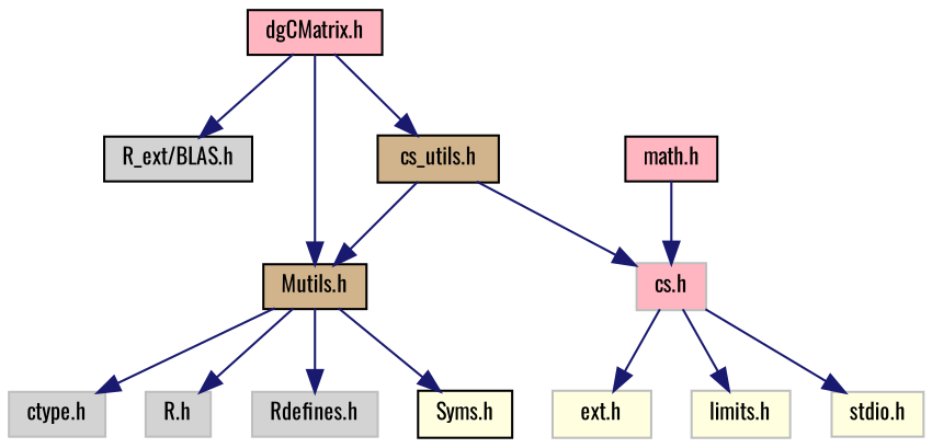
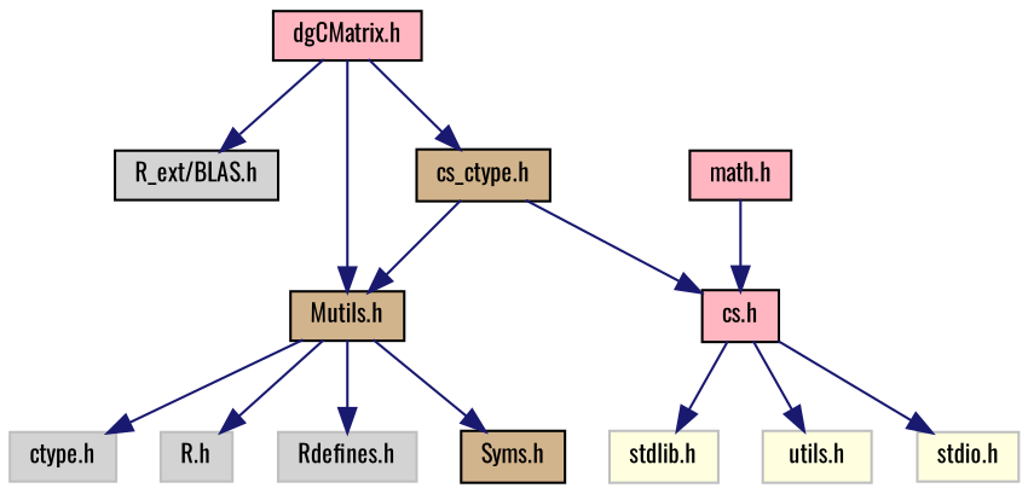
  digraph {
    fontname=Oswald
    node [color=black fillcolor=lightgrey fontname=Oswald fontsize=10 shape=record style=filled]
    edge [color=midnightblue fontname=Oswald fontsize=10 labelfontname="FreeSans.ttf" labelfontsize=10 style=solid]
    n1 [fillcolor=lightpink fontcolor=black height=0.2 label="dgCMatrix.h" width=0.4]
    n2 [height=0.2 label="R_ext/BLAS.h" width=0.4]
    n3 [fillcolor=tan height=0.2 label="Mutils.h" width=0.4]
-   n4 [fillcolor=tan height=0.2 label="cs_utils.h" width=0.4]
+   n4 [fillcolor=tan height=0.2 label="cs_ctype.h" width=0.4]
    n5 [color=grey75 height=0.2 label="ctype.h" width=0.4]
    n6 [color=grey75 height=0.2 label="R.h" width=0.4]
    n7 [color=grey75 height=0.2 label="Rdefines.h" width=0.4]
-   n8 [fillcolor=lightyellow height=0.2 label="Syms.h" width=0.4]
-   n9 [color=grey75 fillcolor=lightpink height=0.2 label="cs.h" width=0.4]
-   n10 [color=grey75 fillcolor=lightyellow height=0.2 label="ext.h" width=0.4]
-   n11 [color=grey75 fillcolor=lightyellow height=0.2 label="limits.h" width=0.4]
+   n8 [fillcolor=tan height=0.2 label="Syms.h" width=0.4]
+   n9 [fillcolor=lightpink height=0.2 label="cs.h" width=0.4]
+   n10 [color=grey75 fillcolor=lightyellow height=0.2 label="stdlib.h" width=0.4]
+   n11 [color=grey75 fillcolor=lightyellow height=0.2 label="utils.h" width=0.4]
    n12 [color=grey75 fillcolor=lightyellow height=0.2 label="stdio.h" width=0.4]
    n13 [fillcolor=lightpink height=0.2 label="math.h" width=0.4]
    n1 -> n2
    n1 -> n3
    n1 -> n4
    n3 -> n5
    n3 -> n6
    n3 -> n7
    n3 -> n8
    n4 -> n3
    n4 -> n9
    n9 -> n10
    n9 -> n11
    n9 -> n12
    n13 -> n9
  }
